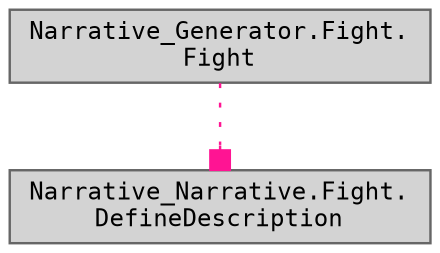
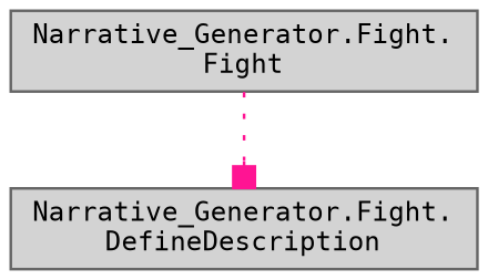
  digraph {
    rankdir=TB
    fontname="DejaVu Sans Mono"
    node [fillcolor=lightgrey fontname="DejaVu Sans Mono" fontsize=10 shape=box style=filled]
    n1 [color=gray40 fontcolor=black height=0.2 label="Narrative_Generator.Fight.\lFight" width=0.4]
-   n2 [color=grey40 height=0.2 label="Narrative_Narrative.Fight.\lDefineDescription" width=0.4]
+   n2 [color=grey40 height=0.2 label="Narrative_Generator.Fight.\lDefineDescription" width=0.4]
    n1 -> n2 [color=deeppink fontname="DejaVu Sans Mono" fontsize=10 labelfontname=Helvetica labelfontsize=10 style=dotted arrowhead=box]
  }
